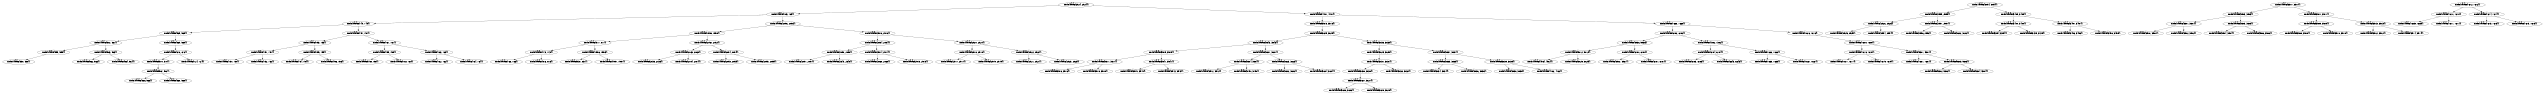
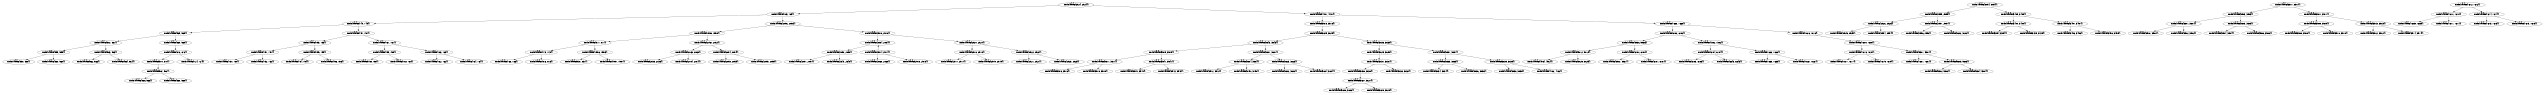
  digraph {
    fontname="DejaVu Serif"
    node [fontname="DejaVu Serif"]
    edge [fontname="DejaVu Serif"]
    n1 [label="Node{data=[2924, 2924]}"]
    n2 [label="Node{data=[765, 765]}"]
    n3 [label="Node{data=[4191, 4191]}"]
    n4 [label="Node{data=[749, 749]}"]
    n5 [label="Node{data=[2096, 2096]}"]
    n6 [label="Node{data=[3515, 3515]}"]
    n7 [label="Node{data=[7668, 7668]}"]
    n8 [label="Node{data=[565, 565]}"]
    n9 [label="Node{data=[757, 757]}"]
    n10 [label="Node{data=[1998, 1998]}"]
    n11 [label="Node{data=[2916, 2916]}"]
    n12 [label="Node{data=[561, 561]}"]
    n13 [label="Node{data=[569, 569]}"]
    n14 [label="Node{data=[753, 753]}"]
    n15 [label="Node{data=[761, 761]}"]
    n16 [label="Node{data=[559, 559]}"]
    n17 [label="Node{data=[563, 563]}"]
    n18 [label="Node{data=[676, 676]}"]
    n19 [label="Node{data=[558, 558]}"]
+   n20 [label="Node{data=[560, 560]}"]
    n21 [label="Node{data=[562, 562]}"]
    n22 [label="Node{data=[564, 564]}"]
    n23 [label="Node{data=[567, 567]}"]
    n24 [label="Node{data=[566, 566]}"]
    n25 [label="Node{data=[568, 568]}"]
    n26 [label="Node{data=[570, 570]}"]
    n27 [label="Node{data=[724, 724]}"]
    n28 [label="Node{data=[751, 751]}"]
    n29 [label="Node{data=[755, 755]}"]
    n30 [label="Node{data=[759, 759]}"]
    n31 [label="Node{data=[763, 763]}"]
    n32 [label="Node{data=[750, 750]}"]
    n33 [label="Node{data=[752, 752]}"]
    n34 [label="Node{data=[754, 754]}"]
    n35 [label="Node{data=[756, 756]}"]
    n36 [label="Node{data=[758, 758]}"]
    n37 [label="Node{data=[760, 760]}"]
    n38 [label="Node{data=[762, 762]}"]
    n39 [label="Node{data=[764, 764]}"]
    n40 [label="Node{data=[817, 817]}"]
    n41 [label="Node{data=[2092, 2092]}"]
    n42 [label="Node{data=[2854, 2854]}"]
    n43 [label="Node{data=[2920, 2920]}"]
    n44 [label="Node{data=[773, 773]}"]
    n45 [label="Node{data=[1996, 1996]}"]
    n46 [label="Node{data=[2063, 2063]}"]
    n47 [label="Node{data=[2094, 2094]}"]
    n48 [label="Node{data=[766, 766]}"]
    n49 [label="Node{data=[816, 816]}"]
    n50 [label="Node{data=[831, 831]}"]
    n51 [label="Node{data=[1997, 1997]}"]
    n52 [label="Node{data=[2033, 2033]}"]
    n53 [label="Node{data=[2084, 2084]}"]
    n54 [label="Node{data=[2093, 2093]}"]
    n55 [label="Node{data=[2095, 2095]}"]
    n56 [label="Node{data=[2098, 2098]}"]
    n57 [label="Node{data=[2914, 2914]}"]
    n58 [label="Node{data=[2918, 2918]}"]
    n59 [label="Node{data=[2922, 2922]}"]
    n60 [label="Node{data=[2097, 2097]}"]
    n61 [label="Node{data=[2348, 2348]}"]
    n62 [label="Node{data=[2868, 2868]}"]
    n63 [label="Node{data=[2915, 2915]}"]
    n64 [label="Node{data=[2917, 2917]}"]
    n65 [label="Node{data=[2919, 2919]}"]
    n66 [label="Node{data=[2921, 2921]}"]
    n67 [label="Node{data=[2923, 2923]}"]
    n68 [label="Node{data=[3825, 3825]}"]
    n69 [label="Node{data=[6182, 6182]}"]
    n70 [label="Node{data=[7676, 7676]}"]
    n71 [label="Node{data=[3543, 3543]}"]
    n72 [label="Node{data=[3833, 3833]}"]
    n73 [label="Node{data=[3054, 3054]}"]
    n74 [label="Node{data=[2995, 2995]}"]
    n75 [label="Node{data=[3489, 3489]}"]
    n76 [label="Node{data=[3507, 3507]}"]
    n77 [label="Node{data=[3503, 3503]}"]
    n78 [label="Node{data=[3511, 3511]}"]
    n79 [label="Node{data=[2926, 2926]}"]
    n80 [label="Node{data=[2997, 2997]}"]
    n81 [label="Node{data=[3400, 3400]}"]
    n82 [label="Node{data=[3497, 3497]}"]
    n83 [label="Node{data=[2925, 2925]}"]
    n84 [label="Node{data=[2994, 2994]}"]
    n85 [label="Node{data=[2996, 2996]}"]
    n86 [label="Node{data=[3022, 3022]}"]
    n87 [label="Node{data=[3354, 3354]}"]
    n88 [label="Node{data=[3429, 3429]}"]
    n89 [label="Node{data=[3496, 3496]}"]
    n90 [label="Node{data=[3498, 3498]}"]
    n91 [label="Node{data=[3501, 3501]}"]
    n92 [label="Node{data=[3505, 3505]}"]
    n93 [label="Node{data=[3509, 3509]}"]
    n94 [label="Node{data=[3513, 3513]}"]
    n95 [label="Node{data=[3500, 3500]}"]
    n96 [label="Node{data=[3502, 3502]}"]
    n97 [label="Node{data=[3504, 3504]}"]
    n98 [label="Node{data=[3506, 3506]}"]
    n99 [label="Node{data=[3508, 3508]}"]
    n100 [label="Node{data=[3510, 3510]}"]
    n101 [label="Node{data=[3512, 3512]}"]
    n102 [label="Node{data=[3514, 3514]}"]
    n103 [label="Node{data=[3519, 3519]}"]
    n104 [label="Node{data=[3821, 3821]}"]
    n105 [label="Node{data=[3829, 3829]}"]
    n106 [label="Node{data=[3837, 3837]}"]
    n107 [label="Node{data=[3517, 3517]}"]
    n108 [label="Node{data=[3541, 3541]}"]
    n109 [label="Node{data=[3584, 3584]}"]
    n110 [label="Node{data=[3823, 3823]}"]
    n111 [label="Node{data=[3516, 3516]}"]
    n112 [label="Node{data=[3518, 3518]}"]
    n113 [label="Node{data=[3540, 3540]}"]
    n114 [label="Node{data=[3542, 3542]}"]
    n115 [label="Node{data=[3572, 3572]}"]
    n116 [label="Node{data=[3750, 3750]}"]
    n117 [label="Node{data=[3822, 3822]}"]
    n118 [label="Node{data=[3824, 3824]}"]
    n119 [label="Node{data=[3831, 3831]}"]
    n120 [label="Node{data=[3835, 3835]}"]
    n121 [label="Node{data=[3839, 3839]}"]
    n122 [label="Node{data=[3827, 3827]}"]
    n123 [label="Node{data=[3826, 3826]}"]
    n124 [label="Node{data=[3828, 3828]}"]
    n125 [label="Node{data=[3830, 3830]}"]
    n126 [label="Node{data=[3832, 3832]}"]
    n127 [label="Node{data=[3834, 3834]}"]
    n128 [label="Node{data=[3836, 3836]}"]
    n129 [label="Node{data=[3838, 3838]}"]
    n130 [label="Node{data=[4162, 4162]}"]
    n131 [label="Node{data=[5936, 5936]}"]
    n132 [label="Node{data=[7382, 7382]}"]
    n133 [label="Node{data=[7680, 7680]}"]
    n134 [label="Node{data=[5012, 5012]}"]
    n135 [label="Node{data=[6180, 6180]}"]
    n136 [label="Node{data=[6184, 6184]}"]
    n137 [label="Node{data=[7666, 7666]}"]
    n138 [label="Node{data=[4964, 4964]}"]
    n139 [label="Node{data=[5025, 5025]}"]
    n140 [label="Node{data=[5967, 5967]}"]
    n141 [label="Node{data=[6181, 6181]}"]
    n142 [label="Node{data=[6183, 6183]}"]
    n143 [label="Node{data=[6643, 6643]}"]
    n144 [label="Node{data=[7665, 7665]}"]
    n145 [label="Node{data=[7667, 7667]}"]
    n146 [label="Node{data=[7672, 7672]}"]
    n147 [label="Node{data=[7670, 7670]}"]
    n148 [label="Node{data=[7674, 7674]}"]
    n149 [label="Node{data=[7678, 7678]}"]
    n150 [label="Node{data=[9301, 9301]}"]
    n151 [label="Node{data=[7669, 7669]}"]
    n152 [label="Node{data=[7671, 7671]}"]
    n153 [label="Node{data=[7673, 7673]}"]
    n154 [label="Node{data=[7675, 7675]}"]
    n155 [label="Node{data=[7677, 7677]}"]
    n156 [label="Node{data=[7679, 7679]}"]
    n157 [label="Node{data=[7681, 7681]}"]
    n158 [label="Node{data=[9303, 9303]}"]
    n159 [label="Node{data=[9302, 9302]}"]
    n160 [label="Node{data=[9304, 9304]}"]
    n1 -> n2
    n1 -> n3
    n2 -> n4
    n2 -> n5
    n3 -> n6
    n3 -> n7
    n4 -> n8
    n4 -> n9
    n5 -> n10
    n5 -> n11
    n6 -> n68
    n7 -> n69
    n7 -> n70
    n8 -> n12
    n8 -> n13
    n9 -> n14
    n9 -> n15
    n10 -> n40
    n10 -> n41
    n11 -> n42
    n11 -> n43
    n12 -> n16
    n12 -> n17
    n13 -> n18
    n14 -> n28
    n14 -> n29
    n15 -> n30
    n15 -> n31
    n16 -> n19
+   n16 -> n20
    n17 -> n21
    n17 -> n22
    n18 -> n26
    n18 -> n27
    n23 -> n24
    n23 -> n25
    n26 -> n23
    n28 -> n32
    n28 -> n33
    n29 -> n34
    n29 -> n35
    n30 -> n36
    n30 -> n37
    n31 -> n38
    n31 -> n39
    n40 -> n44
    n40 -> n45
    n41 -> n46
    n41 -> n47
    n42 -> n56
-   n42 -> n57
+   n57 -> n42
    n43 -> n58
    n43 -> n59
    n44 -> n48
    n44 -> n49
    n45 -> n50
    n45 -> n51
    n46 -> n52
    n46 -> n53
    n47 -> n54
    n47 -> n55
    n56 -> n60
    n56 -> n61
    n57 -> n62
    n57 -> n63
    n58 -> n64
    n58 -> n65
    n59 -> n66
    n59 -> n67
    n68 -> n71
    n68 -> n72
    n69 -> n131
    n69 -> n132
    n70 -> n133
    n71 -> n103
    n71 -> n104
    n72 -> n105
    n72 -> n106
    n73 -> n74
    n73 -> n75
    n74 -> n79
    n74 -> n80
    n75 -> n81
    n75 -> n82
    n76 -> n77
    n76 -> n78
    n77 -> n91
    n77 -> n92
    n78 -> n93
    n78 -> n94
    n79 -> n83
    n79 -> n84
    n80 -> n85
    n80 -> n86
    n81 -> n87
    n81 -> n88
    n82 -> n89
    n82 -> n90
    n91 -> n95
    n91 -> n96
    n92 -> n97
    n92 -> n98
    n93 -> n99
    n93 -> n100
    n94 -> n101
    n94 -> n102
    n103 -> n107
    n103 -> n108
    n104 -> n109
    n104 -> n110
    n105 -> n119
    n106 -> n120
    n106 -> n121
    n107 -> n111
    n107 -> n112
    n108 -> n113
    n108 -> n114
    n109 -> n115
    n109 -> n116
    n110 -> n117
    n110 -> n118
    n119 -> n125
    n119 -> n126
    n120 -> n127
    n120 -> n128
    n121 -> n129
    n121 -> n130
    n122 -> n123
    n122 -> n124
    n125 -> n122
    n131 -> n134
    n131 -> n135
    n132 -> n136
    n132 -> n137
    n133 -> n149
    n133 -> n150
    n134 -> n138
    n134 -> n139
    n135 -> n140
    n135 -> n141
    n136 -> n142
    n136 -> n143
    n137 -> n144
    n137 -> n145
    n146 -> n147
    n146 -> n148
    n147 -> n151
    n147 -> n152
    n148 -> n153
    n148 -> n154
    n149 -> n155
    n149 -> n156
    n150 -> n157
    n150 -> n158
    n158 -> n159
    n158 -> n160
  }
